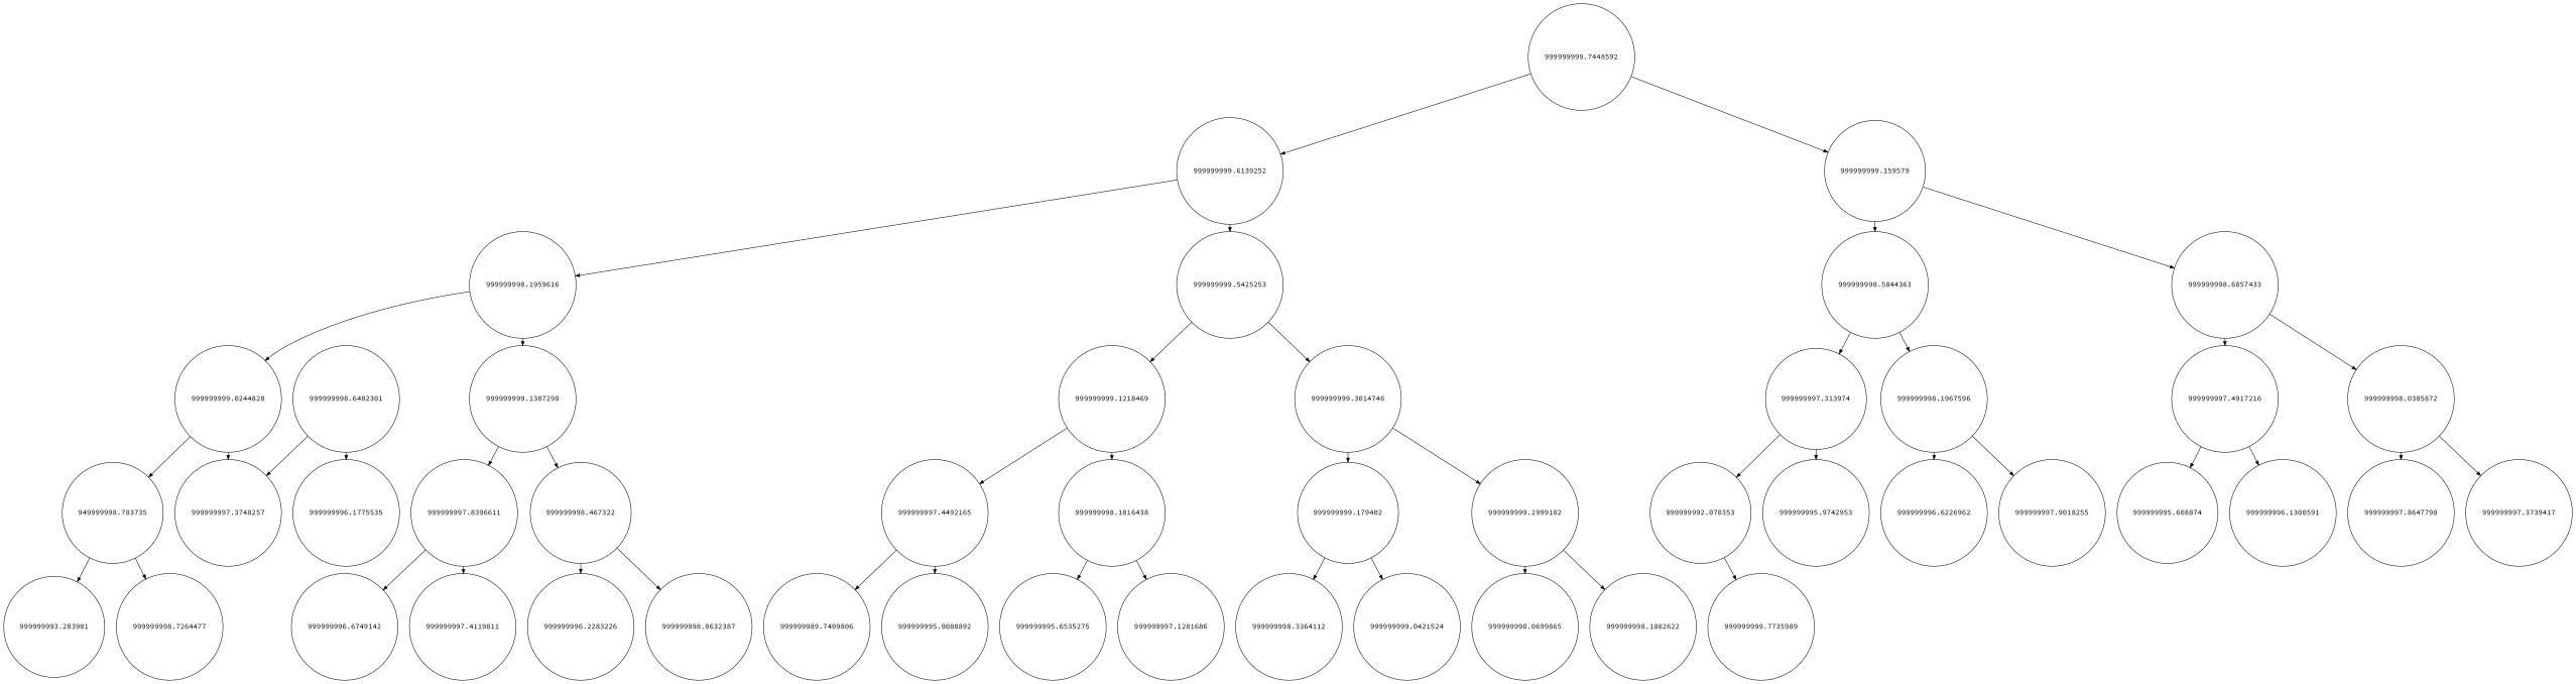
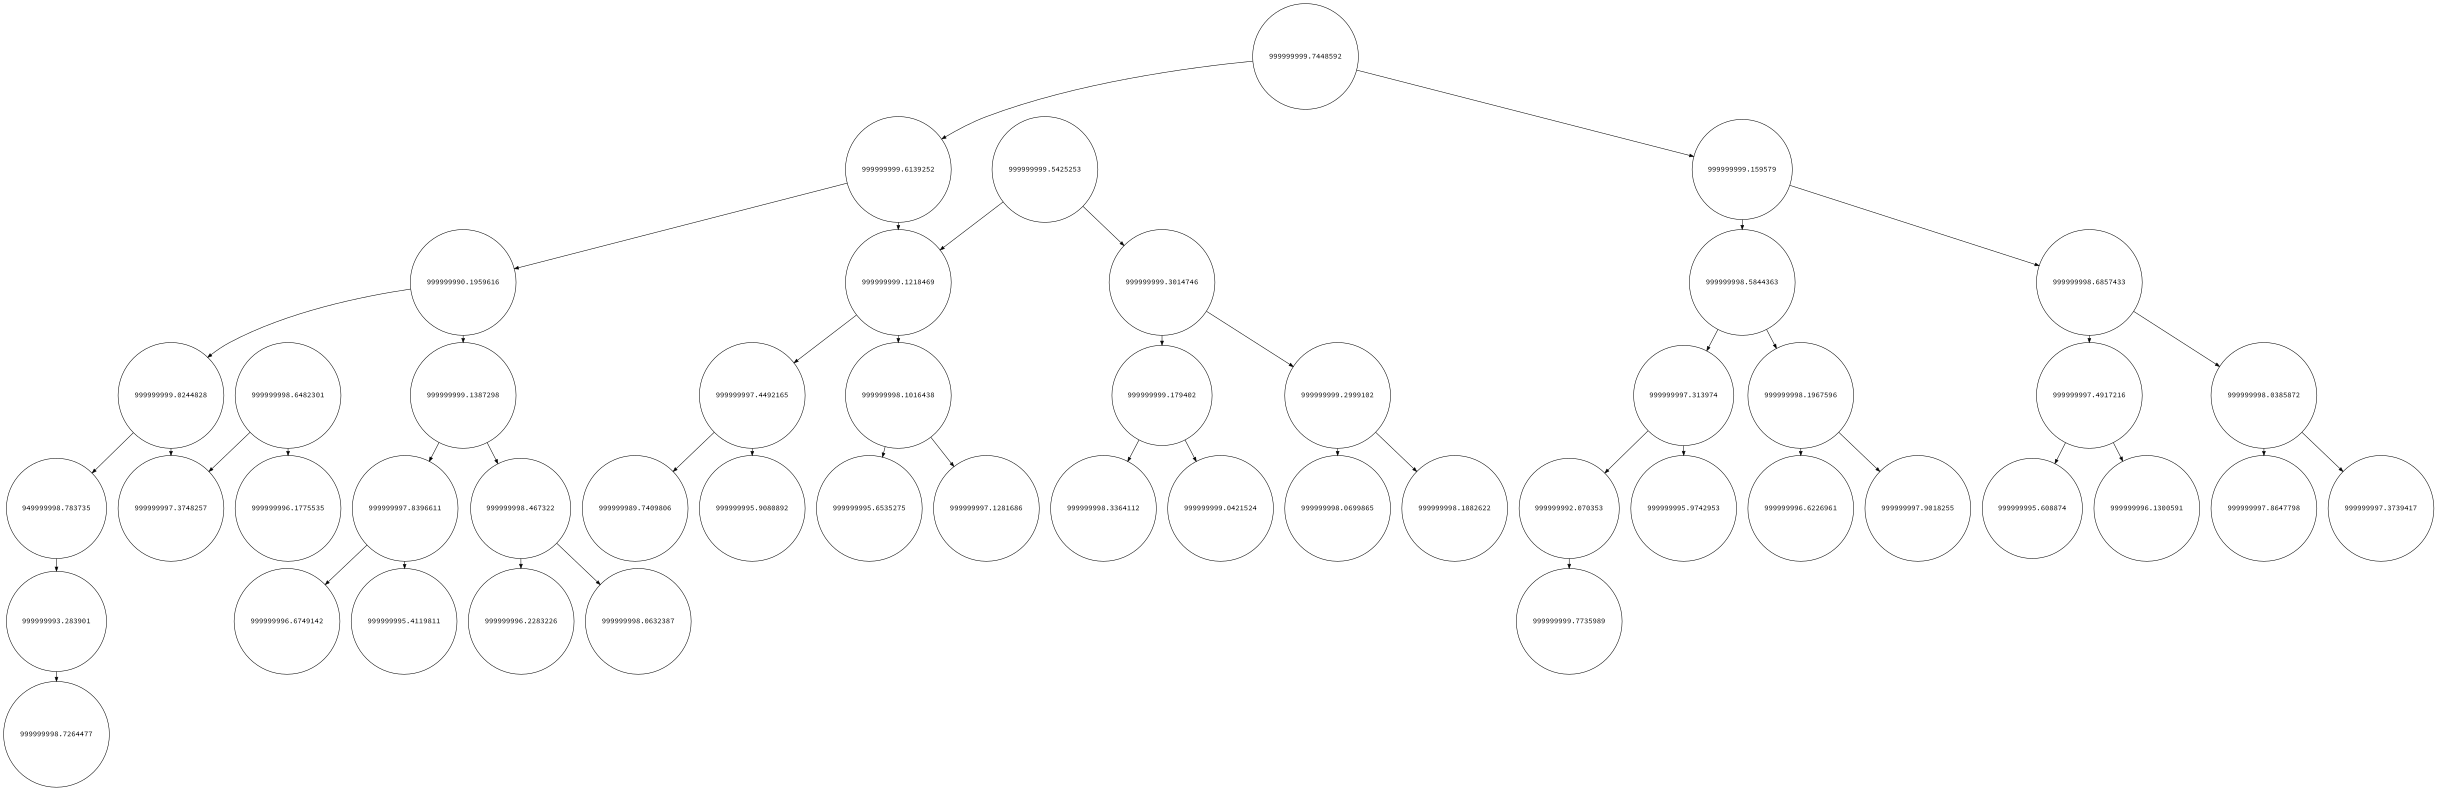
  digraph {
    fontname="Source Code Pro"
    nodesep=0.3
    ranksep=0.2
    node [fontname="Source Code Pro" shape=circle]
    edge [arrowsize=0.8 fontname="Source Code Pro" side=left]
    n1 [label=999999999.7448592]
    n2 [label=999999999.6139252]
    n3 [label=999999999.159579]
    n4 [label=999999990.1959616]
    n5 [label=999999999.5425253]
    n6 [label=999999998.5844363]
    n7 [label=999999998.6857433]
    n8 [label=999999999.0244828]
    n9 [label=999999999.1387298]
    n10 [label=999999999.1218469]
    n11 [label=999999999.3014746]
    n12 [label=999999997.313974]
    n13 [label=999999998.1967596]
    n14 [label=999999997.4917216]
    n15 [label=999999998.0385872]
    n16 [label=949999998.783735]
    n17 [label=999999997.3748257]
    n18 [label=999999997.8396611]
    n19 [label=999999998.467322]
    n20 [label=999999997.4492165]
    n21 [label=999999998.1016438]
    n22 [label=999999999.179402]
    n23 [label=999999999.2999102]
    n24 [label=999999992.070353]
    n25 [label=999999995.9742953]
-   n26 [label=999999996.6226962]
+   n26 [label=999999996.6226961]
    n27 [label=999999997.9018255]
    n28 [label=999999995.608874]
    n29 [label=999999996.1300591]
    n30 [label=999999997.8647798]
    n31 [label=999999997.3739417]
    n32 [label=999999998.6482301]
    n33 [label=999999996.1775535]
    n34 [label=999999993.283901]
    n35 [label=999999998.7264477]
    n36 [label=999999996.6749142]
-   n37 [label=999999997.4119811]
+   n37 [label=999999995.4119811]
    n38 [label=999999996.2283226]
    n39 [label=999999998.0632387]
    n40 [label=999999989.7409806]
    n41 [label=999999995.9080892]
    n42 [label=999999995.6535275]
    n43 [label=999999997.1281686]
    n44 [label=999999998.3364112]
    n45 [label=999999999.0421524]
    n46 [label=999999998.0699865]
    n47 [label=999999998.1882622]
    n48 [label=999999999.7735989]
    n1 -> n2
    n1 -> n3 [side=""]
    n2 -> n4
-   n2 -> n5 [side=""]
+   n2 -> n10 [side=""]
    n3 -> n6
    n3 -> n7 [side=""]
    n4 -> n8
    n4 -> n9 [side=""]
    n5 -> n10
    n5 -> n11 [side=""]
    n6 -> n12
    n6 -> n13 [side=""]
    n7 -> n14
    n7 -> n15 [side=""]
    n8 -> n16 [side=""]
    n8 -> n17
    n9 -> n18
    n9 -> n19 [side=""]
    n10 -> n20
    n10 -> n21 [side=""]
    n11 -> n22
    n11 -> n23 [side=""]
    n12 -> n24
    n12 -> n25 [side=""]
    n13 -> n26
    n13 -> n27 [side=""]
    n14 -> n28
    n14 -> n29 [side=""]
    n15 -> n30
    n15 -> n31 [side=""]
    n16 -> n34
-   n16 -> n35 [side=""]
+   n34 -> n35 [side=""]
    n18 -> n36
    n18 -> n37 [side=""]
    n19 -> n38
    n19 -> n39 [side=""]
    n20 -> n40
    n20 -> n41 [side=""]
    n21 -> n42
    n21 -> n43 [side=""]
    n22 -> n44
    n22 -> n45 [side=""]
    n23 -> n46
    n23 -> n47 [side=""]
    n24 -> n48
    n32 -> n17 [side=""]
    n32 -> n33
  }
